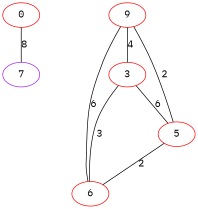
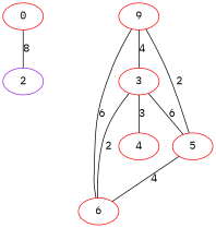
  graph {
    fontname="IBM Plex Mono"
    node [color=red fontname="IBM Plex Mono" weight=1]
    edge [fontname="IBM Plex Mono"]
-   7 [color=purple weight=4]
+   7 [color=purple weight=4 label=2]
    0
    n3 [label=9]
    3
    5
    6
+   4
    0 -- 7 [label=8]
    n3 -- 3 [label=4]
    n3 -- 5 [label=2]
    n3 -- 6 [label=6]
    3 -- 5 [label=6]
-   3 -- 6 [label=3]
-   5 -- 6 [label=2]
+   3 -- 6 [label=2]
+   3 -- 4 [label=3]
+   5 -- 6 [label=4]
  }
